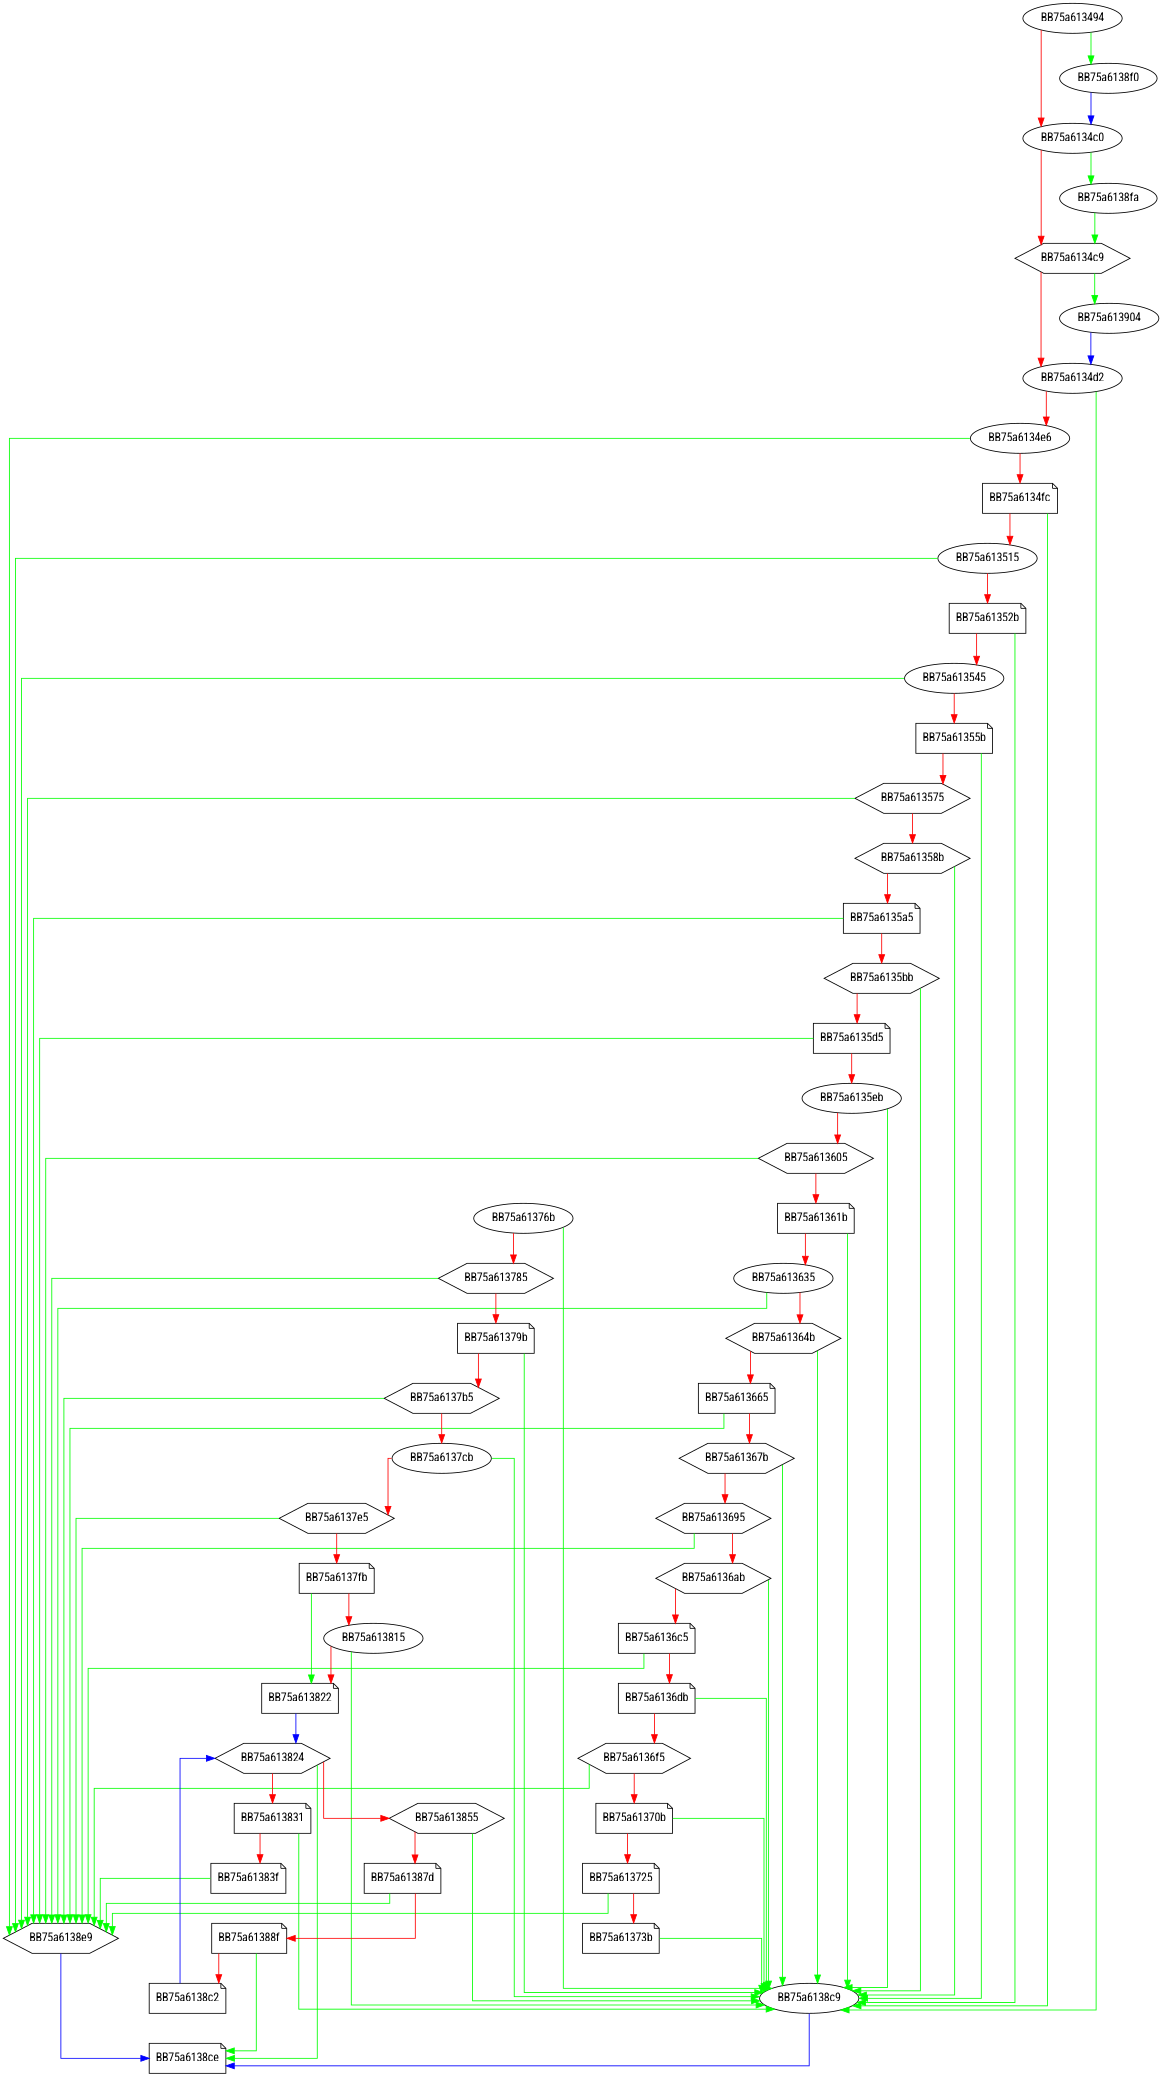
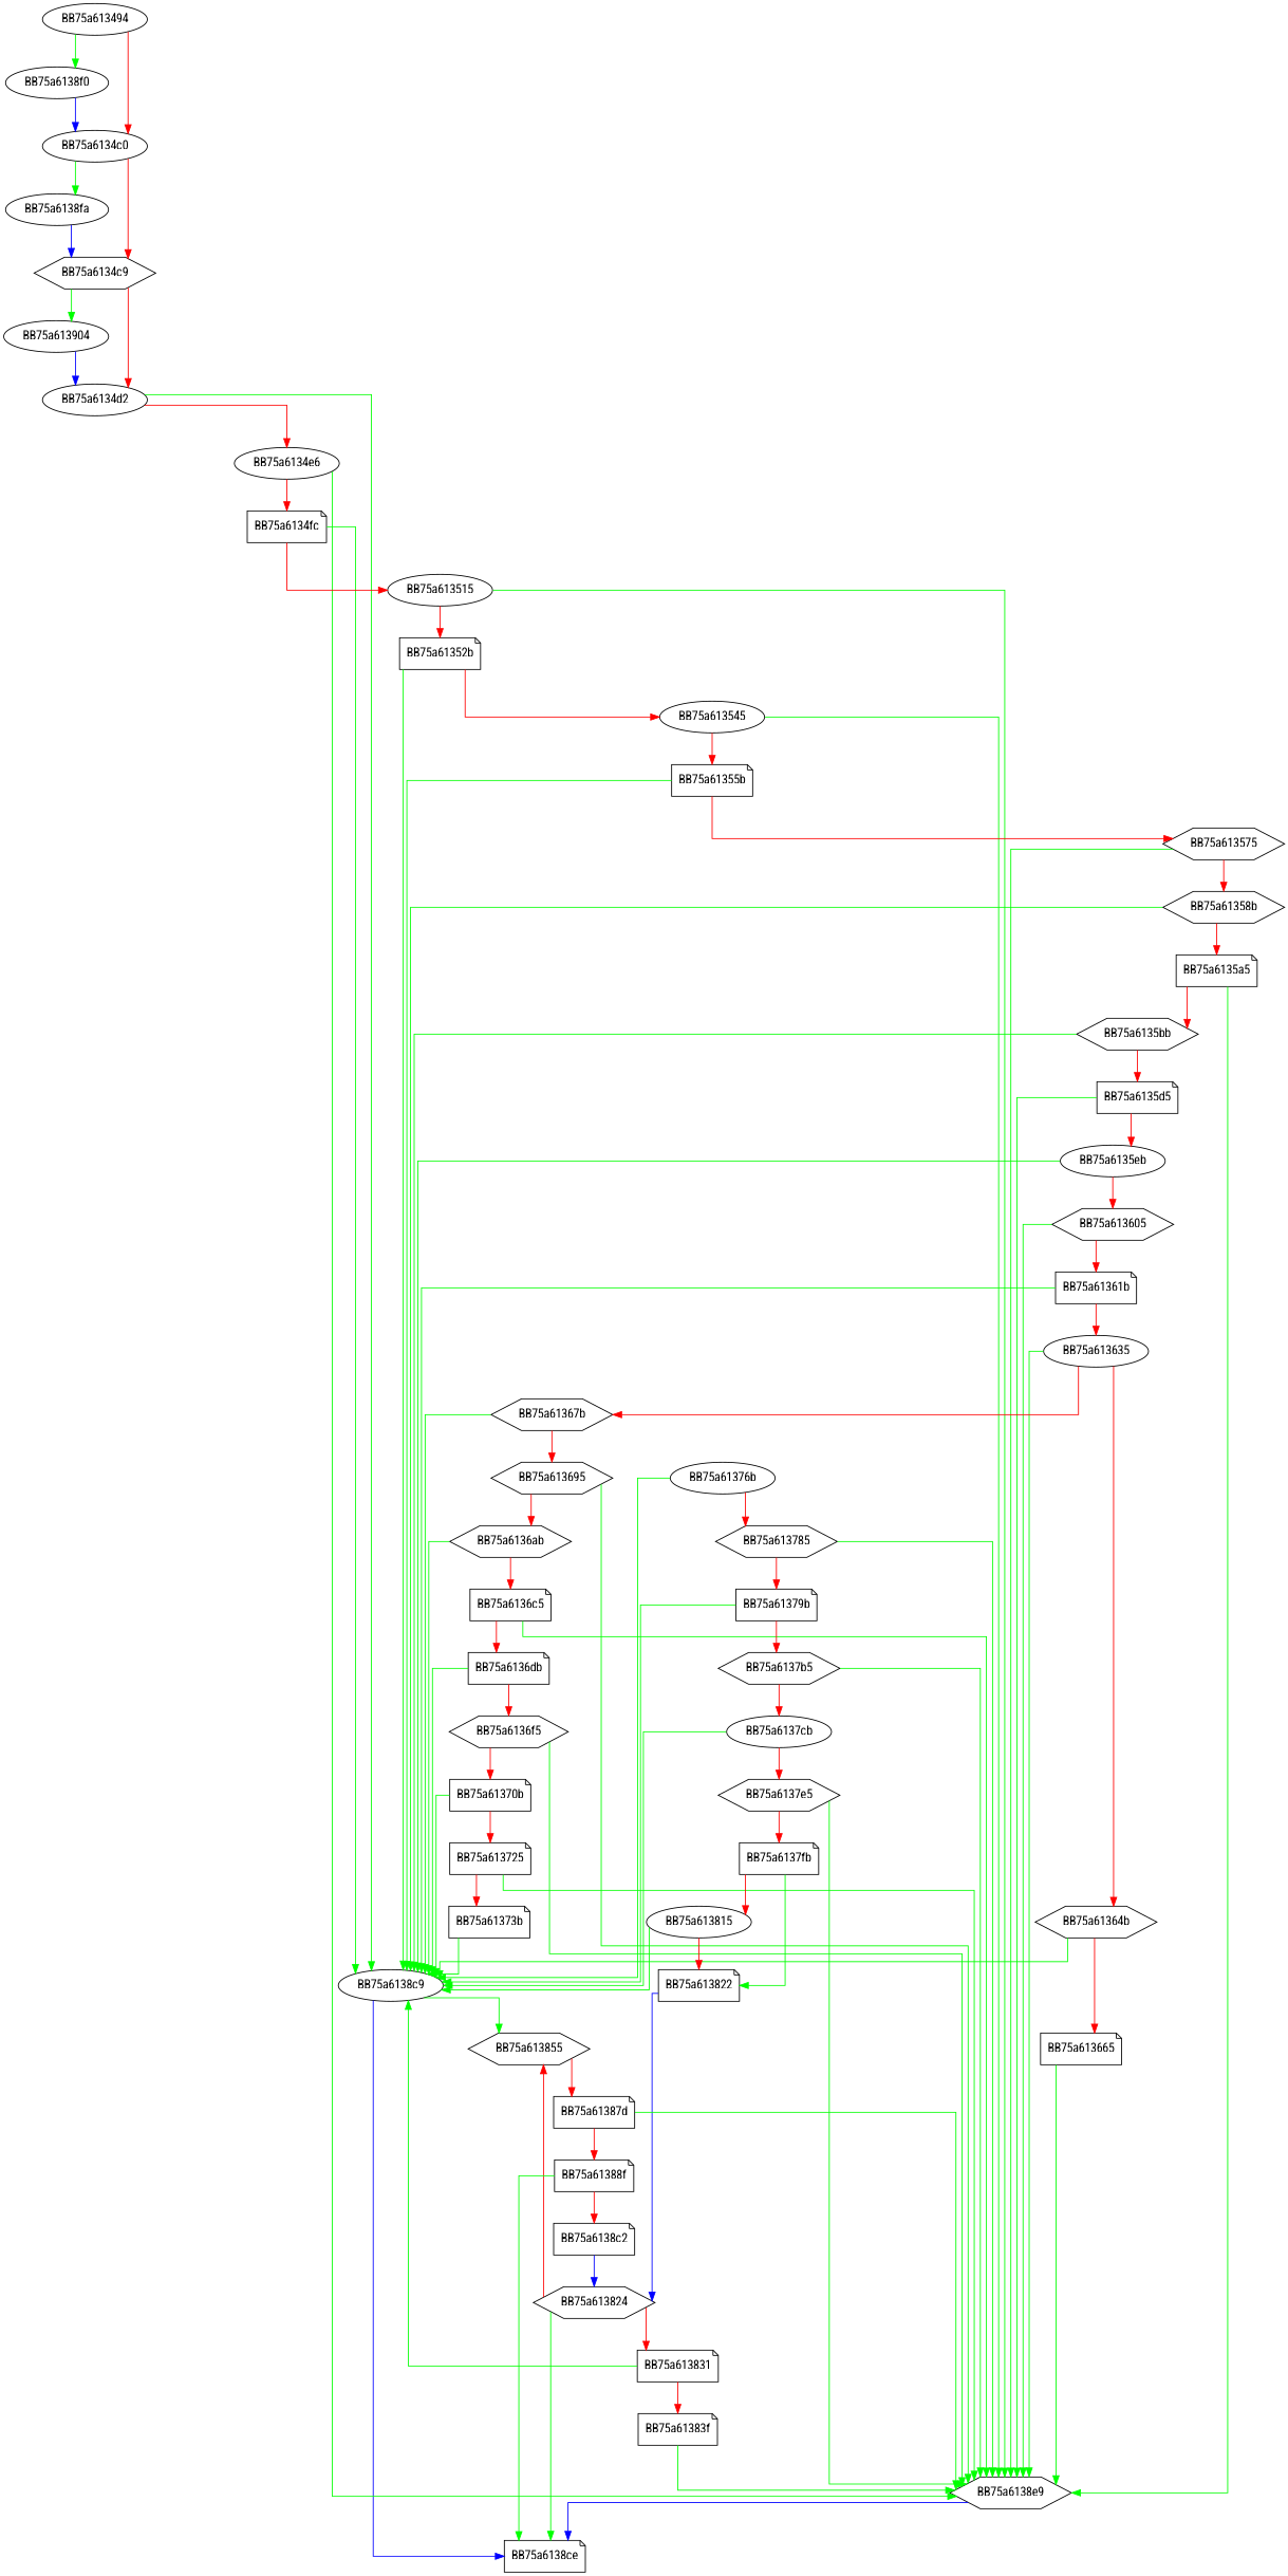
  digraph {
    fontname="Roboto Condensed"
    splines=ortho
    node [fontname="Roboto Condensed" shape=note]
    edge [color=green fontname="Roboto Condensed"]
    BB75a613494 [shape=ellipse]
    BB75a6138f0 [shape=ellipse]
    BB75a6134c0 [shape=ellipse]
    BB75a6138fa [shape=ellipse]
    BB75a6134c9 [shape=hexagon]
    BB75a613904 [shape=ellipse]
    BB75a6134d2 [shape=ellipse]
    BB75a6138c9 [shape=ellipse]
    BB75a6134e6 [shape=ellipse]
    BB75a6138ce
    BB75a6138e9 [shape=hexagon]
    BB75a6134fc
    BB75a613515 [shape=ellipse]
    BB75a61352b
    BB75a613545 [shape=ellipse]
    BB75a61355b
    BB75a613575 [shape=hexagon]
    BB75a61358b [shape=hexagon]
    BB75a6135a5
    BB75a6135bb [shape=hexagon]
    BB75a6135d5
    BB75a6135eb [shape=ellipse]
    BB75a613605 [shape=hexagon]
    BB75a61361b
    BB75a613635 [shape=ellipse]
    BB75a61364b [shape=hexagon]
    BB75a613665
    BB75a61367b [shape=hexagon]
    BB75a613695 [shape=hexagon]
    BB75a6136ab [shape=hexagon]
    BB75a6136c5
    BB75a6136db
    BB75a6136f5 [shape=hexagon]
    BB75a61370b
    BB75a613725
    BB75a61373b
    BB75a61376b [shape=ellipse]
    BB75a613785 [shape=hexagon]
    BB75a61379b
    BB75a6137b5 [shape=hexagon]
    BB75a6137cb [shape=ellipse]
    BB75a6137e5 [shape=hexagon]
    BB75a6137fb
    BB75a613822
    BB75a613815 [shape=ellipse]
    BB75a613824 [shape=hexagon]
    BB75a613831
    BB75a613855 [shape=hexagon]
    BB75a61383f
    BB75a61387d
    BB75a61388f
    BB75a6138c2
    BB75a613494 -> BB75a6138f0
    BB75a613494 -> BB75a6134c0 [color=red]
    BB75a6138f0 -> BB75a6134c0 [color=blue]
    BB75a6134c0 -> BB75a6138fa
    BB75a6134c0 -> BB75a6134c9 [color=red]
-   BB75a6138fa -> BB75a6134c9
+   BB75a6138fa -> BB75a6134c9 [color=blue]
    BB75a6134c9 -> BB75a613904
    BB75a6134c9 -> BB75a6134d2 [color=red]
    BB75a613904 -> BB75a6134d2 [color=blue]
    BB75a6134d2 -> BB75a6138c9
    BB75a6134d2 -> BB75a6134e6 [color=red]
    BB75a6138c9 -> BB75a6138ce [color=blue]
    BB75a6134e6 -> BB75a6138e9
    BB75a6134e6 -> BB75a6134fc [color=red]
    BB75a6138e9 -> BB75a6138ce [color=blue]
    BB75a6134fc -> BB75a6138c9
    BB75a6134fc -> BB75a613515 [color=red]
    BB75a613515 -> BB75a6138e9
    BB75a613515 -> BB75a61352b [color=red]
    BB75a61352b -> BB75a6138c9
    BB75a61352b -> BB75a613545 [color=red]
    BB75a613545 -> BB75a6138e9
    BB75a613545 -> BB75a61355b [color=red]
    BB75a61355b -> BB75a6138c9
    BB75a61355b -> BB75a613575 [color=red]
    BB75a613575 -> BB75a6138e9
    BB75a613575 -> BB75a61358b [color=red]
    BB75a61358b -> BB75a6138c9
    BB75a61358b -> BB75a6135a5 [color=red]
    BB75a6135a5 -> BB75a6138e9
    BB75a6135a5 -> BB75a6135bb [color=red]
    BB75a6135bb -> BB75a6138c9
    BB75a6135bb -> BB75a6135d5 [color=red]
    BB75a6135d5 -> BB75a6138e9
    BB75a6135d5 -> BB75a6135eb [color=red]
    BB75a6135eb -> BB75a6138c9
    BB75a6135eb -> BB75a613605 [color=red]
    BB75a613605 -> BB75a6138e9
    BB75a613605 -> BB75a61361b [color=red]
    BB75a61361b -> BB75a6138c9
    BB75a61361b -> BB75a613635 [color=red]
    BB75a613635 -> BB75a6138e9
    BB75a613635 -> BB75a61364b [color=red]
    BB75a61364b -> BB75a6138c9
    BB75a61364b -> BB75a613665 [color=red]
    BB75a613665 -> BB75a6138e9
-   BB75a613665 -> BB75a61367b [color=red]
+   BB75a613635 -> BB75a61367b [color=red]
    BB75a61367b -> BB75a6138c9
    BB75a61367b -> BB75a613695 [color=red]
    BB75a613695 -> BB75a6138e9
    BB75a613695 -> BB75a6136ab [color=red]
    BB75a6136ab -> BB75a6138c9
    BB75a6136ab -> BB75a6136c5 [color=red]
    BB75a6136c5 -> BB75a6138e9
    BB75a6136c5 -> BB75a6136db [color=red]
    BB75a6136db -> BB75a6138c9
    BB75a6136db -> BB75a6136f5 [color=red]
    BB75a6136f5 -> BB75a6138e9
    BB75a6136f5 -> BB75a61370b [color=red]
    BB75a61370b -> BB75a6138c9
    BB75a61370b -> BB75a613725 [color=red]
    BB75a613725 -> BB75a6138e9
    BB75a613725 -> BB75a61373b [color=red]
    BB75a61373b -> BB75a6138c9
    BB75a61376b -> BB75a6138c9
    BB75a61376b -> BB75a613785 [color=red]
    BB75a613785 -> BB75a6138e9
    BB75a613785 -> BB75a61379b [color=red]
    BB75a61379b -> BB75a6138c9
    BB75a61379b -> BB75a6137b5 [color=red]
    BB75a6137b5 -> BB75a6138e9
    BB75a6137b5 -> BB75a6137cb [color=red]
    BB75a6137cb -> BB75a6138c9
    BB75a6137cb -> BB75a6137e5 [color=red]
    BB75a6137e5 -> BB75a6138e9
    BB75a6137e5 -> BB75a6137fb [color=red]
    BB75a6137fb -> BB75a613822
    BB75a6137fb -> BB75a613815 [color=red]
    BB75a613822 -> BB75a613824 [color=blue]
    BB75a613815 -> BB75a6138c9
    BB75a613815 -> BB75a613822 [color=red]
    BB75a613824 -> BB75a6138ce
    BB75a613824 -> BB75a613831 [color=red]
    BB75a613824 -> BB75a613855 [color=red]
    BB75a613831 -> BB75a6138c9
    BB75a613831 -> BB75a61383f [color=red]
-   BB75a613855 -> BB75a6138c9
+   BB75a6138c9 -> BB75a613855
    BB75a613855 -> BB75a61387d [color=red]
    BB75a61383f -> BB75a6138e9
    BB75a61387d -> BB75a6138e9
    BB75a61387d -> BB75a61388f [color=red]
    BB75a61388f -> BB75a6138ce
    BB75a61388f -> BB75a6138c2 [color=red]
    BB75a6138c2 -> BB75a613824 [color=blue]
  }
